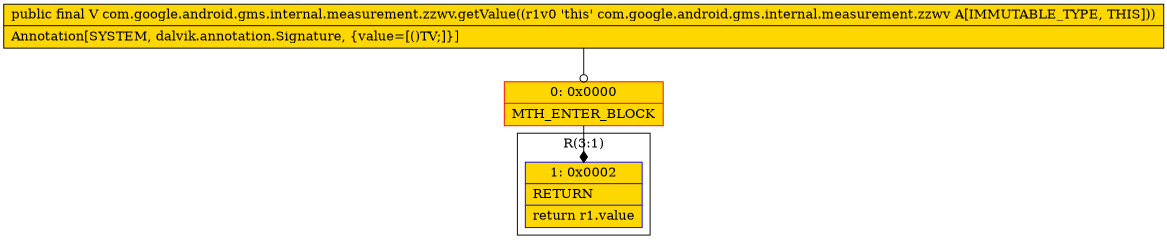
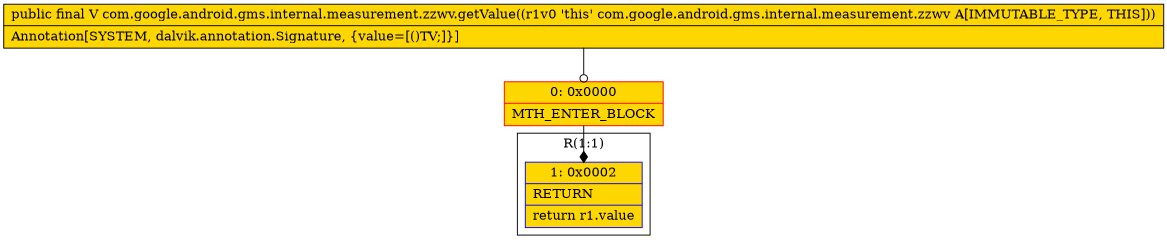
  digraph {
    node [shape=record style=filled fillcolor=gold]
    n1 [color=blue label="{1\:\ 0x0002|RETURN\l|return r1.value\l}"]
    n2 [color=red label="{0\:\ 0x0000|MTH_ENTER_BLOCK\l}"]
    n3 [label="{public final V com.google.android.gms.internal.measurement.zzwv.getValue((r1v0 'this' com.google.android.gms.internal.measurement.zzwv A[IMMUTABLE_TYPE, THIS]))  | Annotation[SYSTEM, dalvik.annotation.Signature, \{value=[()TV;]\}]\l}"]
    subgraph cluster_1 {
-     label="R(3:1)"
+     label="R(1:1)"
      n1
    }
    n2 -> n1 [arrowhead=diamond]
    n3 -> n2 [arrowhead=odot]
  }
